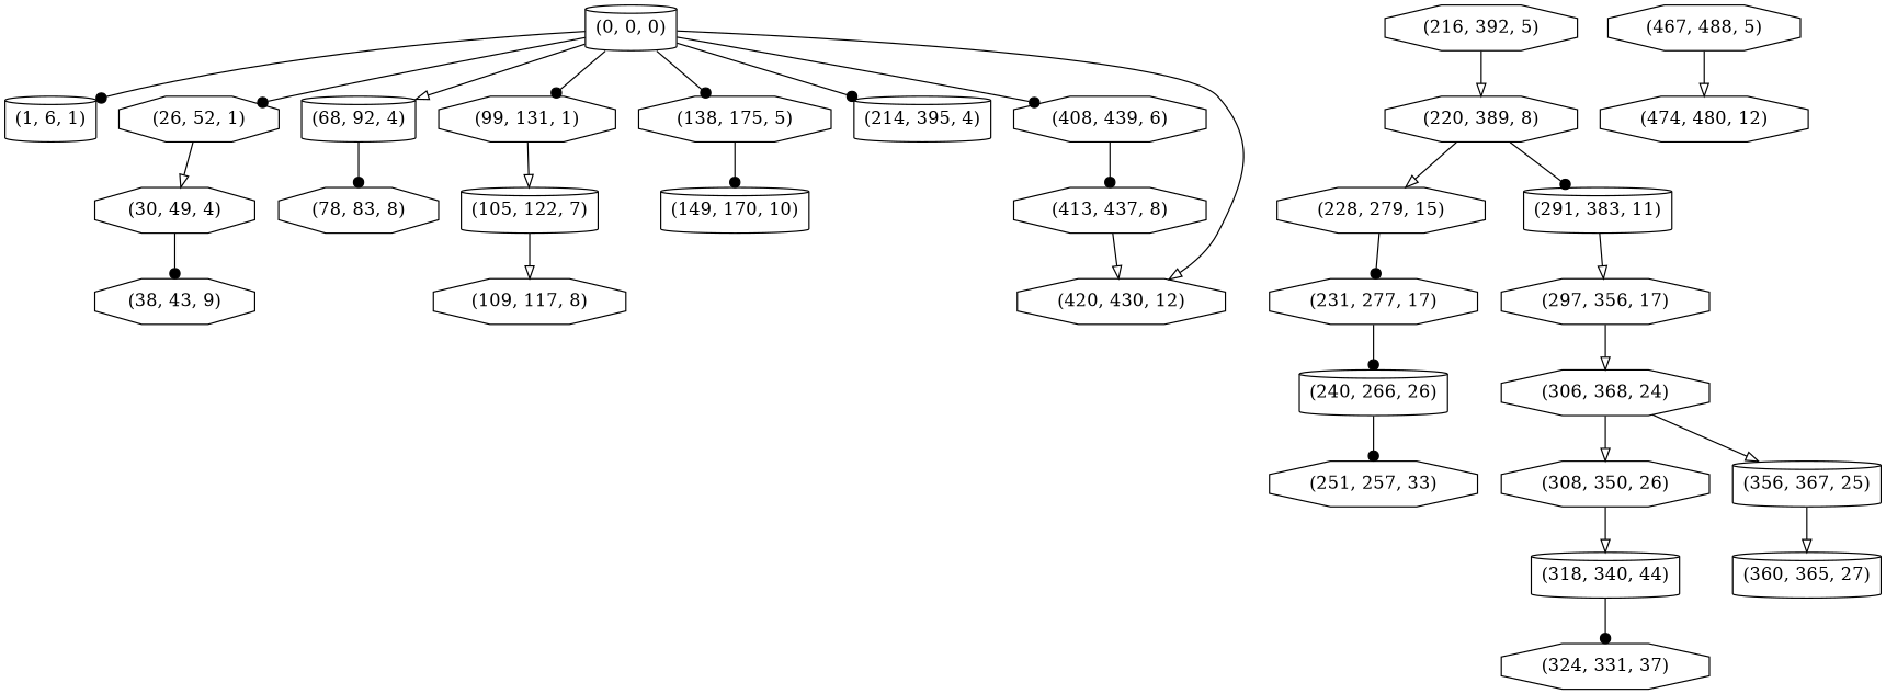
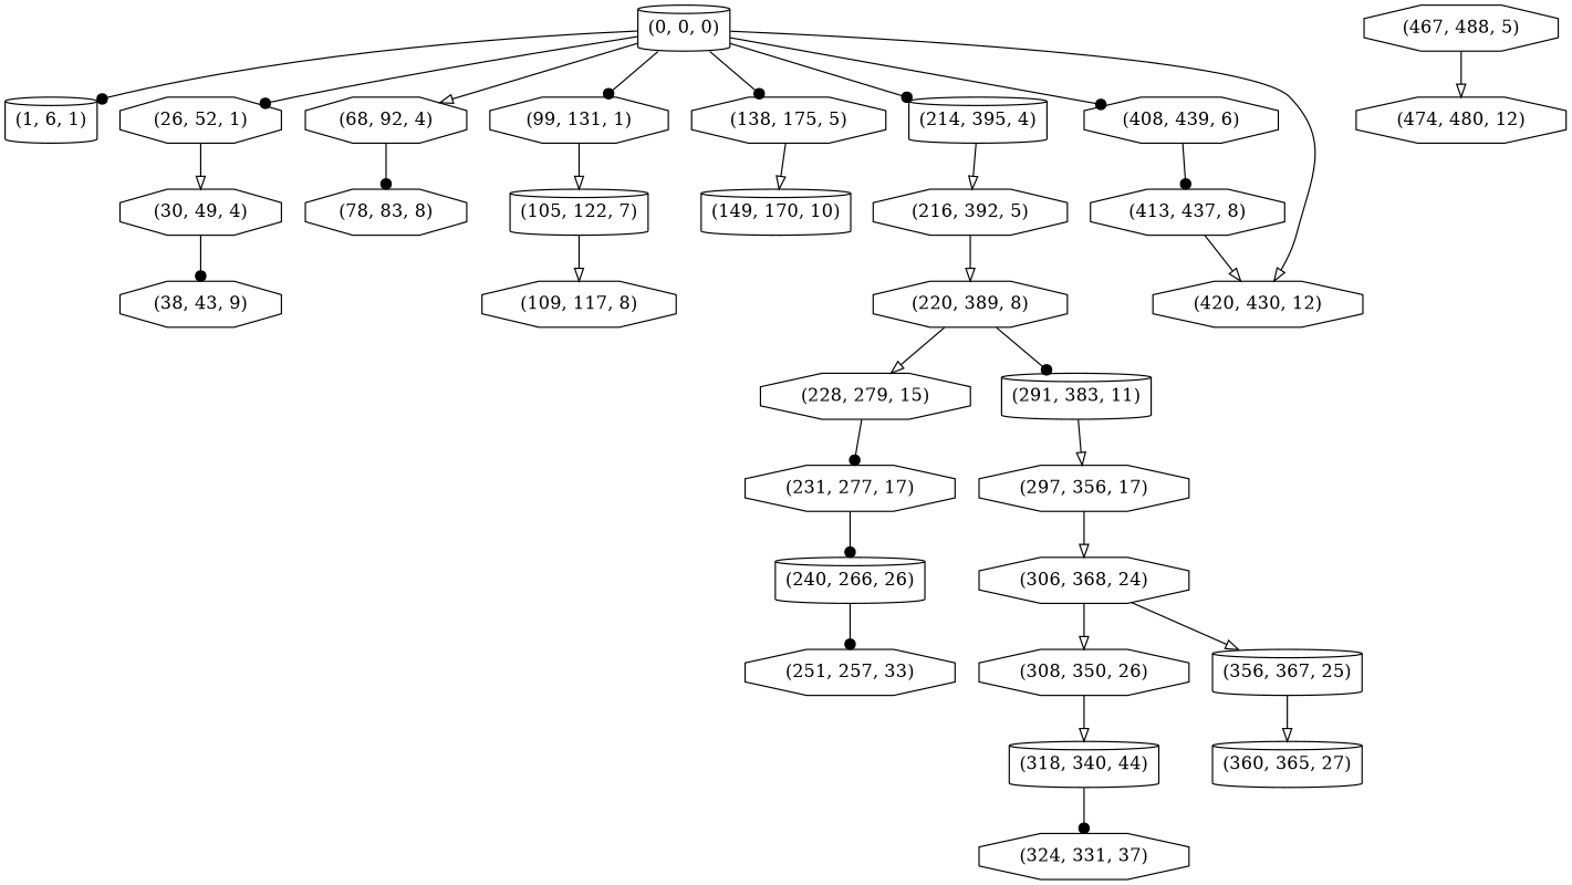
  digraph {
    node [shape=octagon]
    edge [arrowhead=onormal]
    "(0, 0, 0)" [shape=cylinder]
    "(1, 6, 1)" [shape=cylinder]
    "(26, 52, 1)"
-   "(68, 92, 4)" [shape=cylinder]
+   "(68, 92, 4)"
    "(99, 131, 1)"
    "(138, 175, 5)"
    "(214, 395, 4)" [shape=cylinder]
    "(408, 439, 6)"
    "(420, 430, 12)"
    "(30, 49, 4)"
    "(78, 83, 8)"
    "(105, 122, 7)" [shape=cylinder]
    "(149, 170, 10)" [shape=cylinder]
    "(216, 392, 5)"
    "(413, 437, 8)"
    "(467, 488, 5)"
    "(474, 480, 12)"
    "(38, 43, 9)"
    "(109, 117, 8)"
    "(220, 389, 8)"
    "(228, 279, 15)"
    "(291, 383, 11)" [shape=cylinder]
    "(231, 277, 17)"
    n24 [label="(297, 356, 17)"]
    "(240, 266, 26)" [shape=cylinder]
    "(251, 257, 33)"
    "(306, 368, 24)"
    "(308, 350, 26)"
    "(356, 367, 25)" [shape=cylinder]
    n30 [label="(318, 340, 44)" shape=cylinder]
    "(360, 365, 27)" [shape=cylinder]
    "(324, 331, 37)"
    "(0, 0, 0)" -> "(1, 6, 1)" [arrowhead=dot]
    "(0, 0, 0)" -> "(26, 52, 1)" [arrowhead=dot]
    "(0, 0, 0)" -> "(68, 92, 4)"
    "(0, 0, 0)" -> "(99, 131, 1)" [arrowhead=dot]
    "(0, 0, 0)" -> "(138, 175, 5)" [arrowhead=dot]
    "(0, 0, 0)" -> "(214, 395, 4)" [arrowhead=dot]
    "(0, 0, 0)" -> "(408, 439, 6)" [arrowhead=dot]
    "(0, 0, 0)" -> "(420, 430, 12)"
    "(26, 52, 1)" -> "(30, 49, 4)"
    "(68, 92, 4)" -> "(78, 83, 8)" [arrowhead=dot]
    "(99, 131, 1)" -> "(105, 122, 7)"
-   "(138, 175, 5)" -> "(149, 170, 10)" [arrowhead=dot]
+   "(138, 175, 5)" -> "(149, 170, 10)"
+   "(214, 395, 4)" -> "(216, 392, 5)"
    "(408, 439, 6)" -> "(413, 437, 8)" [arrowhead=dot]
    "(30, 49, 4)" -> "(38, 43, 9)" [arrowhead=dot]
    "(105, 122, 7)" -> "(109, 117, 8)"
    "(216, 392, 5)" -> "(220, 389, 8)"
    "(413, 437, 8)" -> "(420, 430, 12)"
    "(467, 488, 5)" -> "(474, 480, 12)"
    "(220, 389, 8)" -> "(228, 279, 15)"
    "(220, 389, 8)" -> "(291, 383, 11)" [arrowhead=dot]
    "(228, 279, 15)" -> "(231, 277, 17)" [arrowhead=dot]
    "(291, 383, 11)" -> n24
    "(231, 277, 17)" -> "(240, 266, 26)" [arrowhead=dot]
    n24 -> "(306, 368, 24)"
    "(240, 266, 26)" -> "(251, 257, 33)" [arrowhead=dot]
    "(306, 368, 24)" -> "(308, 350, 26)"
    "(306, 368, 24)" -> "(356, 367, 25)"
    "(308, 350, 26)" -> n30
    "(356, 367, 25)" -> "(360, 365, 27)"
    n30 -> "(324, 331, 37)" [arrowhead=dot]
  }
